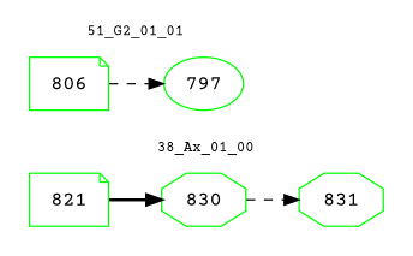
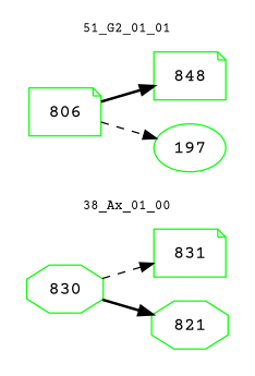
  digraph {
    fontname="Courier Prime"
    rankdir=LR
    node [color=green fontname="Courier Prime" shape=note]
    edge [color=black fontname="Courier Prime" style=bold]
    n1 [label=830 shape=octagon]
-   n2 [label=821]
-   n3 [label=831 shape=octagon]
+   n2 [label=821 shape=octagon]
+   n3 [label=831]
    n4 [label=806]
-   n5 [label=797 shape=ellipse]
+   n5 [label=197 shape=ellipse]
+   n6 [label=848]
    subgraph cluster_1 {
      color=white
      fontsize=10
      label="38_Ax_01_00"
      n1
      n2
      n3
    }
    subgraph cluster_2 {
      color=white
      fontsize=10
      label="51_G2_01_01"
      n4
      n5
+     n6
    }
-   n2 -> n1
+   n1 -> n2
    n1 -> n3 [style=dashed]
    n4 -> n5 [style=dashed]
+   n4 -> n6
  }
